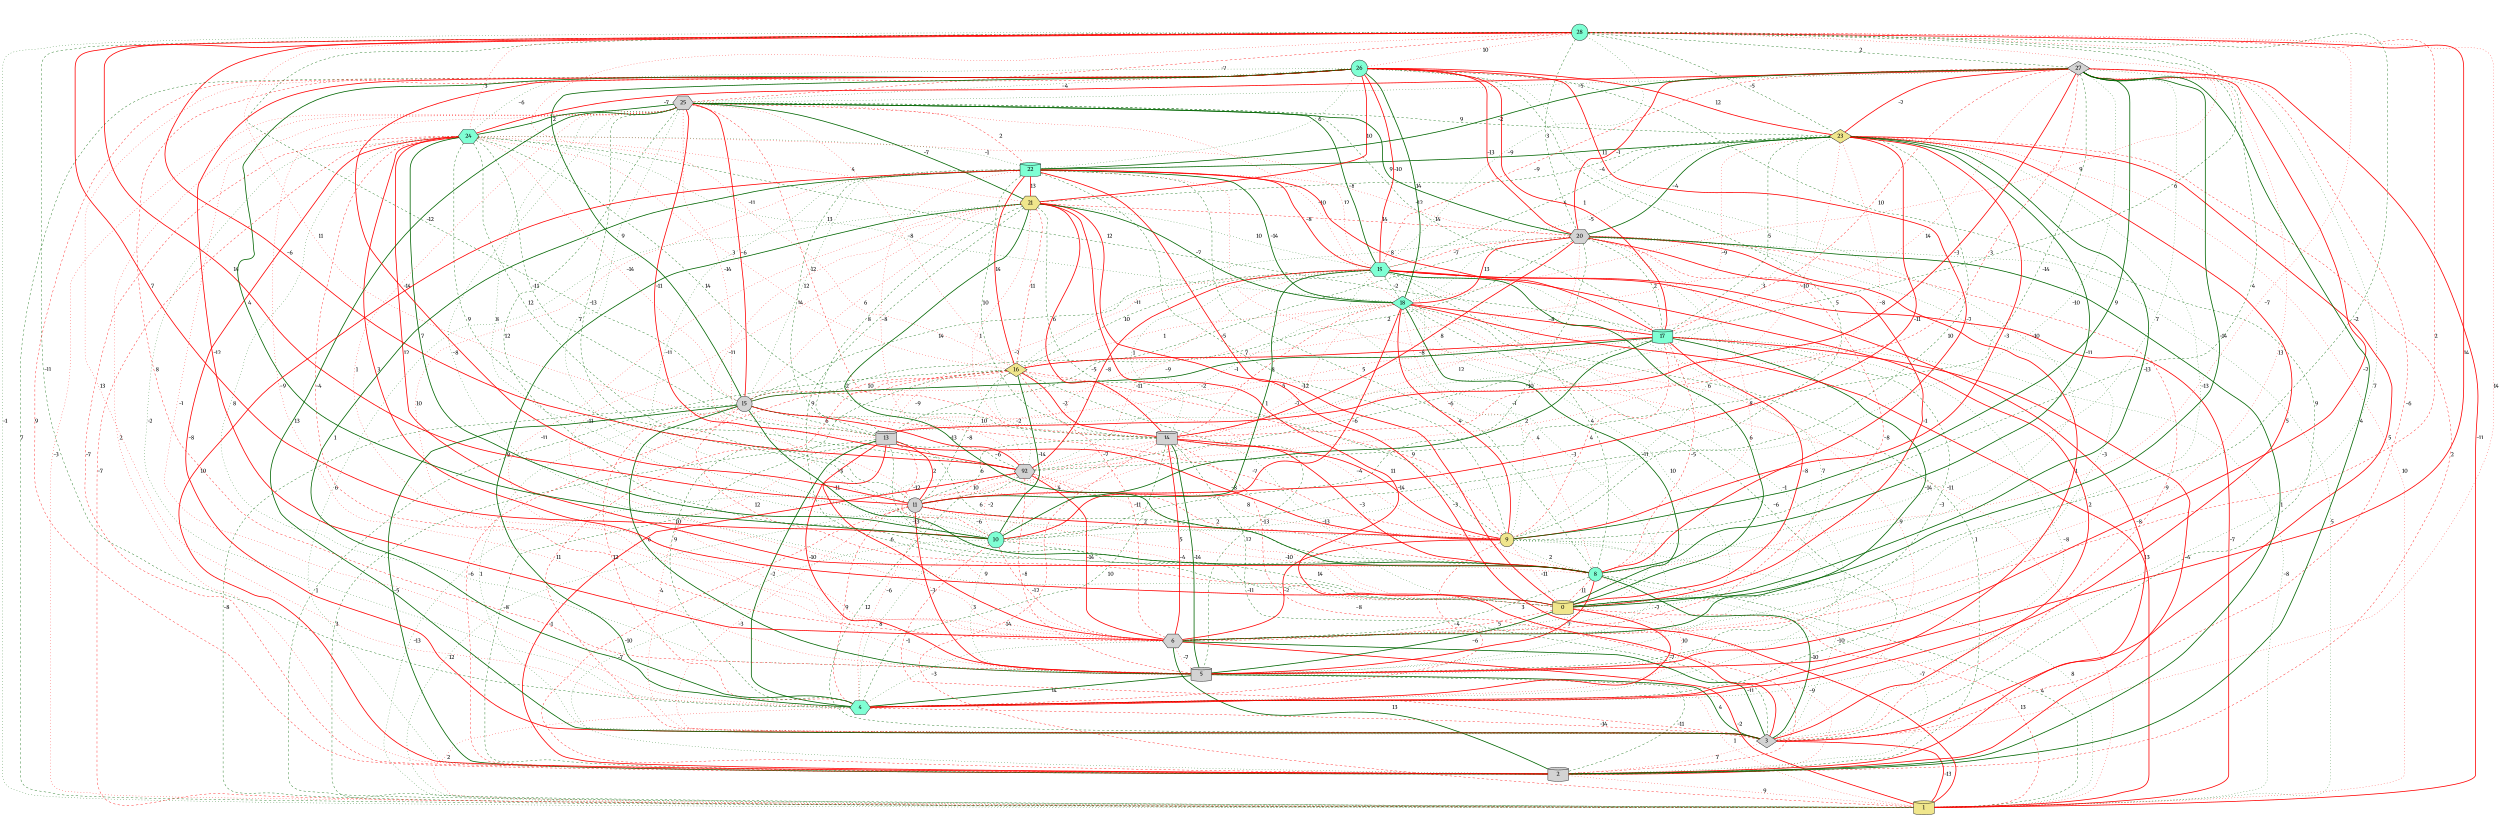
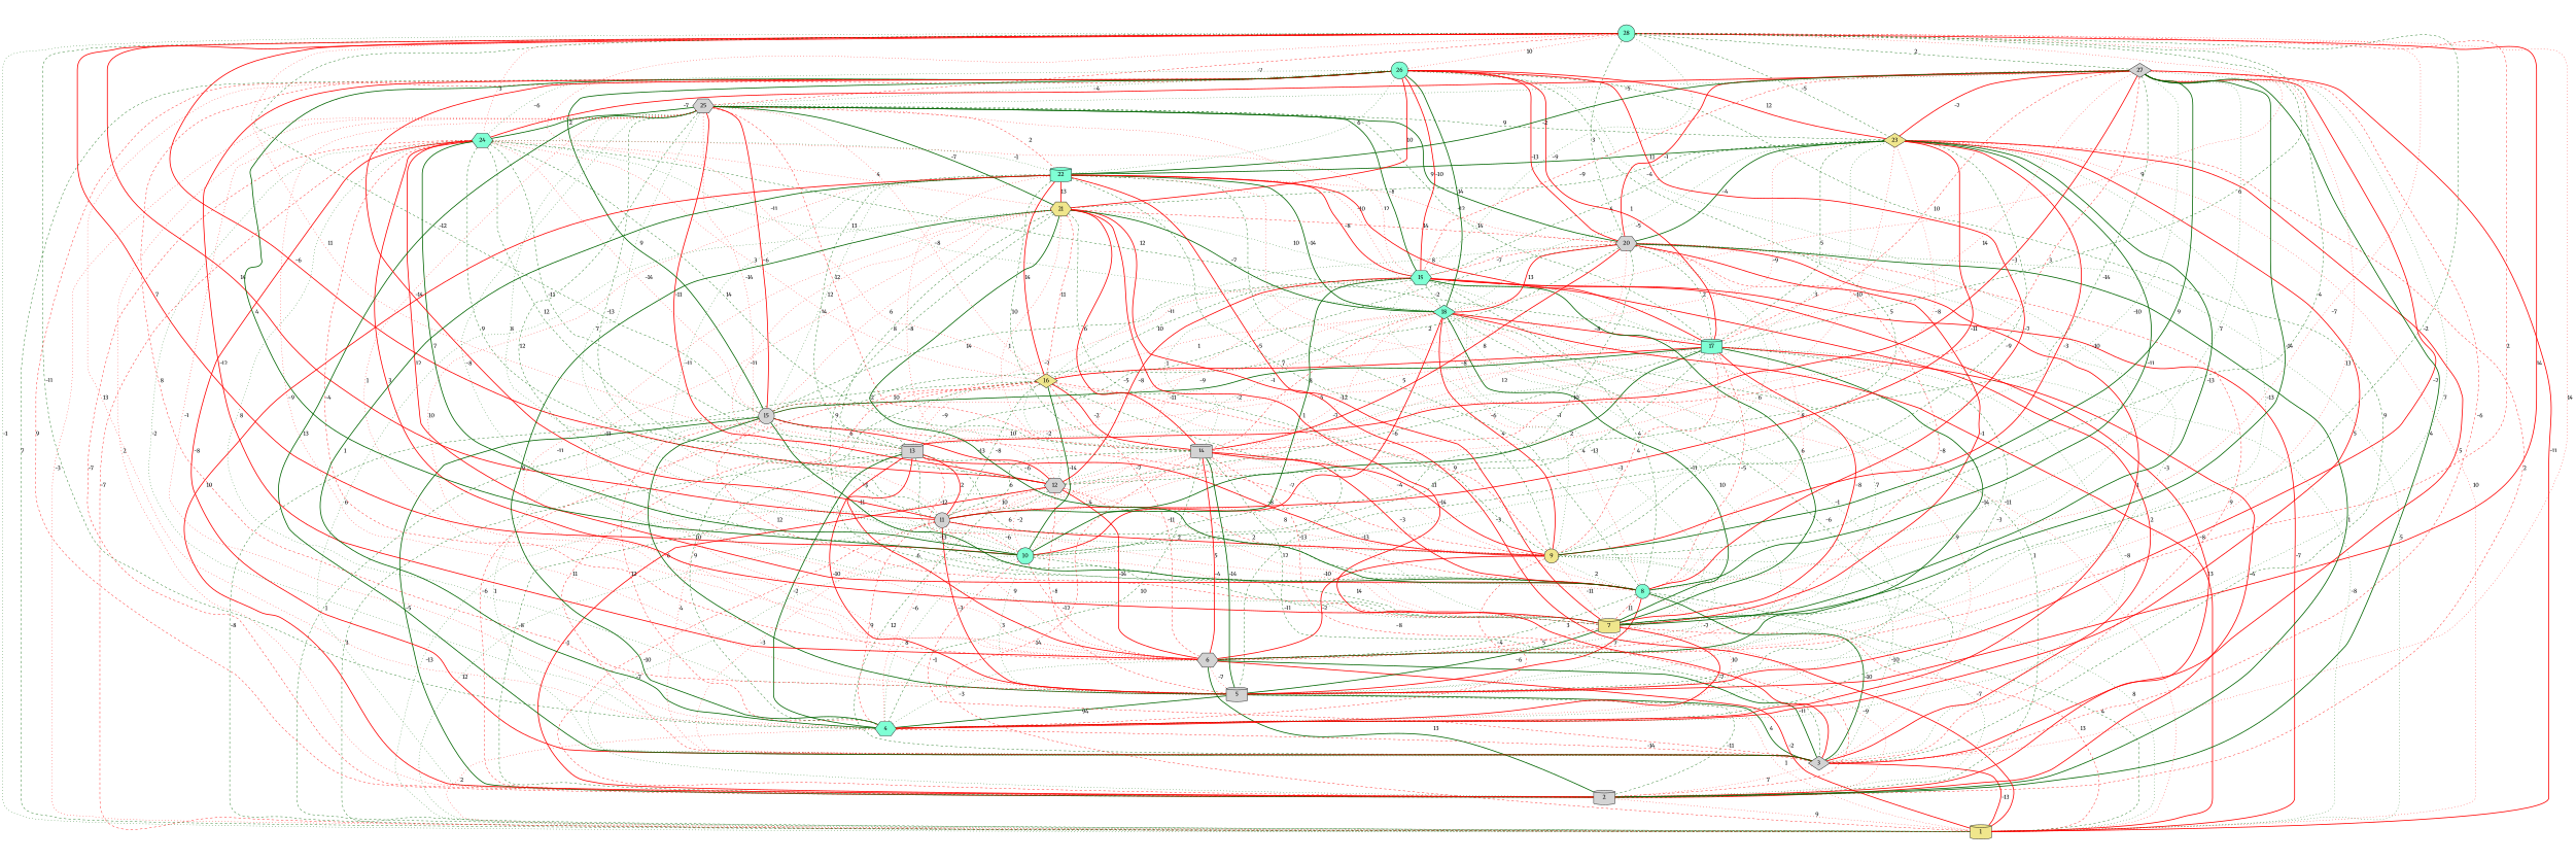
  graph {
    fontname=Merriweather
    node [fillcolor=lightgrey fontname=Merriweather shape=cylinder style=filled]
    edge [color=red fontname=Merriweather style=dotted]
    28 [fillcolor=aquamarine shape=circle]
    1 [fillcolor=khaki]
    3 [shape=diamond]
    4 [fillcolor=aquamarine shape=hexagon]
    5
    6 [shape=hexagon]
-   7 [fillcolor=khaki label=0]
+   7 [fillcolor=khaki]
    8 [fillcolor=aquamarine shape=circle]
    9 [fillcolor=khaki shape=circle]
    10 [fillcolor=aquamarine shape=circle]
    11 [shape=circle]
-   12 [shape=hexagon label=92]
+   12 [shape=hexagon]
    13
    15 [shape=circle]
    16 [fillcolor=khaki shape=diamond]
    17 [fillcolor=aquamarine]
    18 [fillcolor=aquamarine shape=diamond]
    19 [fillcolor=aquamarine shape=hexagon]
    20 [shape=hexagon]
    23 [fillcolor=khaki shape=diamond]
    24 [fillcolor=aquamarine shape=hexagon]
    25 [shape=hexagon]
    26 [fillcolor=aquamarine shape=circle]
    27 [shape=diamond]
    2
    14
    22 [fillcolor=aquamarine]
    21 [fillcolor=khaki shape=hexagon]
    28 -- 1 [color=darkgreen label=-1]
    28 -- 3 [label=14]
    28 -- 4 [color=darkgreen label=-11 style=dashed]
    28 -- 5 [label=14 style=bold]
    28 -- 6 [label=2 style=dashed]
    28 -- 7 [color=darkgreen label=-2 style=dashed]
    28 -- 8 [label=-7]
    28 -- 9 [color=darkgreen label=4 style=dashed]
    28 -- 10 [label=7 style=bold]
    28 -- 11 [label=14 style=bold]
    28 -- 12 [label=-6 style=bold]
    28 -- 13 [label=11]
    28 -- 15 [color=darkgreen label=-12 style=dashed]
    28 -- 16 [label=-11]
    28 -- 17 [color=darkgreen label=6 style=dashed]
    28 -- 18 [label=9]
    28 -- 19 [color=darkgreen label=-9]
    28 -- 20 [color=darkgreen label=3 style=dashed]
    28 -- 23 [color=darkgreen label=-5 style=dashed]
    28 -- 24 [label=3]
    28 -- 25 [label=-7 style=dashed]
    28 -- 26 [label=10]
    28 -- 27 [color=darkgreen label=2 style=dashed]
    3 -- 1 [label=-13 style=bold]
    3 -- 2 [label=7]
    4 -- 1 [label=2]
    4 -- 3 [label=-14 style=dashed]
    5 -- 1 [label=1]
    5 -- 3 [color=darkgreen label=4 style=bold]
-   5 -- 4 [color=darkgreen label=14 style=bold]
+   5 -- 4 [color=darkgreen label=94 style=bold]
    5 -- 2 [color=darkgreen label=-11 style=dashed]
    6 -- 1 [label=-2 style=bold]
    6 -- 3 [color=darkgreen label=-11 style=bold]
    6 -- 4 [color=darkgreen label=-3]
    6 -- 5 [label=-7]
    6 -- 2 [color=darkgreen label=13 style=bold]
    7 -- 1 [label=13 style=dashed]
    7 -- 4 [label=-7 style=bold]
    7 -- 5 [color=darkgreen label=-6 style=bold]
    7 -- 6 [label=5 style=dashed]
    7 -- 2 [label=-9]
    8 -- 1 [color=darkgreen label=4 style=dashed]
    8 -- 3 [color=darkgreen label=-10 style=bold]
    8 -- 4 [label=10]
    8 -- 5 [label=7 style=bold]
    8 -- 6 [color=darkgreen label=3 style=dashed]
    8 -- 7 [label=11 style=dashed]
    8 -- 2 [color=darkgreen label=-7]
    9 -- 1 [color=darkgreen label=8]
    9 -- 3 [color=darkgreen label=-10]
    9 -- 4 [label=-4 style=dashed]
    9 -- 5 [color=darkgreen label=-7]
    9 -- 6 [label=-2 style=bold]
    9 -- 7 [label=-11]
    9 -- 8 [color=darkgreen label=2]
    10 -- 3 [label=-1 style=dashed]
    10 -- 4 [color=darkgreen label=8]
    10 -- 5 [color=darkgreen label=3]
    10 -- 6 [label=-12 style=dashed]
    10 -- 7 [color=darkgreen label=14 style=dashed]
    10 -- 8 [label=-4]
    10 -- 2 [color=darkgreen label=-7]
    11 -- 1 [color=darkgreen label=12]
    11 -- 3 [label=-3]
    11 -- 4 [label=9 style=dashed]
    11 -- 5 [label=-3 style=bold]
    11 -- 6 [label=9]
    11 -- 7 [label=-10]
    11 -- 9 [label=2 style=bold]
    11 -- 10 [color=darkgreen label=-6]
    11 -- 2 [label=-10 style=dashed]
    12 -- 1 [color=darkgreen label=-13]
    12 -- 3 [color=darkgreen label=12 style=dashed]
    12 -- 4 [label=-6]
    12 -- 5 [label=-8 style=dashed]
    12 -- 6 [label=-14 style=bold]
    12 -- 7 [label=12]
    12 -- 8 [label=2 style=dashed]
    12 -- 9 [label=8]
    12 -- 10 [label=-2]
    12 -- 11 [label=10 style=dashed]
    12 -- 2 [label=-1 style=bold]
    13 -- 1 [color=darkgreen label=3 style=dashed]
    13 -- 3 [label=4]
    13 -- 4 [color=darkgreen label=-2 style=bold]
    13 -- 5 [label=-10 style=bold]
    13 -- 6 [label=6 style=bold]
    13 -- 7 [color=darkgreen label=-13 style=dashed]
    13 -- 8 [color=darkgreen label=6 style=dashed]
    13 -- 9 [label=-8 style=bold]
    13 -- 10 [label=-12 style=dashed]
    13 -- 11 [label=2 style=bold]
    13 -- 12 [color=darkgreen label=-6 style=dashed]
    13 -- 2 [color=darkgreen label=-8 style=dashed]
    15 -- 1 [color=darkgreen label=-8 style=dashed]
    15 -- 3 [color=darkgreen label=1]
    15 -- 4 [label=12 style=dashed]
    15 -- 5 [color=darkgreen label=6 style=bold]
    15 -- 6 [label=10]
    15 -- 7 [label=12 style=dashed]
    15 -- 8 [color=darkgreen label=-11 style=bold]
    15 -- 9 [label=-7 style=dashed]
    15 -- 10 [color=darkgreen label=-9]
    15 -- 12 [label=-13 style=bold]
    15 -- 13 [color=darkgreen label=6 style=dashed]
    15 -- 2 [color=darkgreen label=-5 style=bold]
    15 -- 14 [color=darkgreen label=10]
    16 -- 1 [color=darkgreen label=1 style=dashed]
    16 -- 3 [label=11 style=dashed]
    16 -- 4 [color=darkgreen label=9 style=dashed]
    16 -- 5 [color=darkgreen label=-13 style=dashed]
    16 -- 6 [label=-11 style=dashed]
    16 -- 8 [label=-4]
    16 -- 9 [label=9 style=dashed]
    16 -- 10 [color=darkgreen label=-14 style=bold]
    16 -- 11 [color=darkgreen label=-8 style=dashed]
    16 -- 12 [color=darkgreen label=-2]
    16 -- 13 [label=-9]
    16 -- 15 [label=10 style=dashed]
    16 -- 2 [label=-6 style=dashed]
    16 -- 14 [label=-2 style=bold]
    17 -- 1 [color=darkgreen label=-8]
    17 -- 3 [color=darkgreen label=-8]
    17 -- 5 [color=darkgreen label=-3 style=dashed]
    17 -- 6 [color=darkgreen label=-14 style=bold]
    17 -- 7 [label=-8 style=bold]
    17 -- 8 [label=-5 style=dashed]
    17 -- 9 [label=4 style=dashed]
+   17 -- 10 [color=darkgreen label=-13 style=dashed]
    17 -- 11 [color=darkgreen label=2 style=bold]
    17 -- 12 [color=darkgreen label=-6 style=dashed]
    17 -- 13 [label=5]
    17 -- 15 [color=darkgreen label=-1 style=bold]
    17 -- 16 [label=-8 style=bold]
    17 -- 2 [label=-4 style=bold]
    18 -- 1 [label=13 style=bold]
    18 -- 3 [label=9]
    18 -- 4 [color=darkgreen label=-6 style=dashed]
    18 -- 6 [color=darkgreen label=10]
    18 -- 7 [color=darkgreen label=-11 style=bold]
    18 -- 8 [label=4]
    18 -- 9 [label=4 style=bold]
    18 -- 10 [label=-6 style=bold]
    18 -- 11 [label=-7]
    18 -- 12 [color=darkgreen label=-2]
    18 -- 13 [label=-9]
    18 -- 16 [label=1]
    18 -- 17 [label=-8 style=bold]
    18 -- 2 [color=darkgreen label=1 style=dashed]
    18 -- 14 [label=8 style=dashed]
    19 -- 1 [label=-7 style=bold]
    19 -- 3 [label=2 style=bold]
    19 -- 4 [color=darkgreen label=-1]
    19 -- 5 [color=darkgreen label=7]
    19 -- 6 [color=darkgreen label=-3]
    19 -- 7 [color=darkgreen label=6 style=bold]
    19 -- 8 [color=darkgreen label=4 style=dashed]
    19 -- 9 [color=darkgreen label=-1]
    19 -- 10 [color=darkgreen label=1 style=bold]
    19 -- 11 [label=-11]
    19 -- 12 [label=-8 style=bold]
    19 -- 13 [label=-2]
    19 -- 15 [color=darkgreen label=14 style=dashed]
    19 -- 16 [color=darkgreen label=10 style=dashed]
    19 -- 18 [color=darkgreen label=-2 style=dashed]
    19 -- 2 [label=-8 style=bold]
    19 -- 14 [color=darkgreen label=1]
    20 -- 1 [color=darkgreen label=5]
    20 -- 3 [label=9 style=dashed]
    20 -- 4 [label=1 style=bold]
    20 -- 5 [color=darkgreen label=-3]
    20 -- 6 [label=-8 style=dashed]
    20 -- 7 [label=-1 style=bold]
    20 -- 8 [label=8]
    20 -- 9 [color=darkgreen label=6]
    20 -- 10 [color=darkgreen label=10 style=dashed]
    20 -- 11 [label=12]
    20 -- 13 [color=darkgreen label=-5 style=dashed]
    20 -- 15 [color=darkgreen label=2 style=dashed]
    20 -- 16 [color=darkgreen label=-11]
    20 -- 17 [color=darkgreen label=2 style=dashed]
    20 -- 18 [label=13 style=bold]
    20 -- 19 [label=-7 style=dashed]
    20 -- 2 [color=darkgreen label=1 style=bold]
    20 -- 14 [label=8 style=bold]
    23 -- 1 [label=10]
    23 -- 3 [label=5 style=bold]
    23 -- 4 [label=5 style=bold]
    23 -- 6 [color=darkgreen label=-13]
    23 -- 7 [color=darkgreen label=-13 style=bold]
    23 -- 8 [color=darkgreen label=-11 style=bold]
    23 -- 9 [label=-3 style=bold]
-   23 -- 10 [color=darkgreen label=10 style=dashed]
+   23 -- 10 [color=darkgreen label=-9 style=dashed]
    23 -- 11 [label=-11 style=bold]
    23 -- 12 [label=-8]
    23 -- 13 [color=darkgreen label=3]
    23 -- 16 [label=-9]
    23 -- 17 [color=darkgreen label=5 style=dashed]
    23 -- 18 [color=darkgreen label=-5]
    23 -- 19 [color=darkgreen label=4 style=dashed]
    23 -- 20 [color=darkgreen label=-4 style=bold]
    23 -- 2 [label=2 style=dashed]
    23 -- 14 [label=-10]
    23 -- 22 [color=darkgreen label=11 style=bold]
    23 -- 21 [color=darkgreen label=-4 style=dashed]
    24 -- 1 [label=-7 style=dashed]
    24 -- 3 [label=-8 style=bold]
    24 -- 4 [color=darkgreen label=-2]
    24 -- 5 [color=darkgreen label=8]
    24 -- 6 [label=-4 style=dashed]
    24 -- 7 [label=3 style=bold]
    24 -- 8 [label=12 style=bold]
    24 -- 10 [color=darkgreen label=7 style=bold]
    24 -- 11 [color=darkgreen label=9 style=dashed]
    24 -- 12 [color=darkgreen label=12 style=dashed]
    24 -- 13 [color=darkgreen label=-11 style=dashed]
    24 -- 15 [label=-14]
    24 -- 16 [label=3]
    24 -- 17 [color=darkgreen label=12 style=dashed]
    24 -- 18 [color=darkgreen label=13]
    24 -- 19 [label=12]
    24 -- 2 [label=-7 style=dashed]
    24 -- 14 [color=darkgreen label=14 style=dashed]
    24 -- 22 [color=darkgreen label=-1]
    24 -- 21 [label=4]
    25 -- 1 [label=-3]
    25 -- 3 [color=darkgreen label=13 style=bold]
    25 -- 4 [label=-1]
    25 -- 5 [label=-9]
    25 -- 6 [label=1]
    25 -- 7 [color=darkgreen label=-8]
    25 -- 8 [color=darkgreen label=12 style=dashed]
    25 -- 9 [color=darkgreen label=7]
    25 -- 10 [color=darkgreen label=8]
    25 -- 11 [color=darkgreen label=-13 style=dashed]
    25 -- 12 [label=-11 style=bold]
    25 -- 13 [label=-14]
    25 -- 15 [label=-6 style=bold]
    25 -- 16 [label=-8]
    25 -- 17 [color=darkgreen label=14 style=dashed]
    25 -- 18 [label=-10]
    25 -- 19 [color=darkgreen label=-8 style=bold]
    25 -- 20 [color=darkgreen label=9 style=bold]
    25 -- 23 [color=darkgreen label=9 style=dashed]
    25 -- 24 [color=darkgreen label=2 style=bold]
    25 -- 2 [label=2]
    25 -- 14 [label=12 style=dashed]
    25 -- 22 [label=2 style=dashed]
    25 -- 21 [color=darkgreen label=-7 style=bold]
    26 -- 1 [color=darkgreen label=7 style=dashed]
    26 -- 3 [color=darkgreen label=9 style=dashed]
    26 -- 4 [label=13]
    26 -- 5 [label=8 style=dashed]
    26 -- 6 [label=-12 style=bold]
    26 -- 7 [color=darkgreen label=-10]
    26 -- 8 [label=-7 style=bold]
    26 -- 9 [color=darkgreen label=5 style=dashed]
    26 -- 10 [color=darkgreen label=4 style=bold]
    26 -- 11 [label=-14 style=bold]
    26 -- 15 [color=darkgreen label=9 style=bold]
    26 -- 17 [label=1 style=bold]
    26 -- 18 [color=darkgreen label=14 style=bold]
    26 -- 19 [label=-10 style=bold]
    26 -- 20 [label=-13 style=bold]
    26 -- 23 [label=12 style=bold]
    26 -- 24 [color=darkgreen label=-6]
    26 -- 25 [color=darkgreen label=-4]
    26 -- 2 [label=9 style=dashed]
    26 -- 22 [color=darkgreen label=6]
    26 -- 21 [label=10 style=bold]
    27 -- 1 [label=-11 style=bold]
    27 -- 3 [label=-6 style=dashed]
    27 -- 4 [color=darkgreen label=7]
    27 -- 5 [label=-2 style=bold]
    27 -- 6 [label=13]
    27 -- 7 [color=darkgreen label=-14 style=bold]
    27 -- 8 [color=darkgreen label=7]
    27 -- 9 [color=darkgreen label=9 style=bold]
    27 -- 10 [color=darkgreen label=-10]
    27 -- 12 [color=darkgreen label=-14 style=dashed]
    27 -- 13 [label=-3 style=bold]
    27 -- 15 [label=14]
    27 -- 17 [label=10 style=dashed]
    27 -- 19 [label=-9 style=dashed]
    27 -- 20 [label=-1 style=bold]
    27 -- 23 [label=-2 style=bold]
    27 -- 24 [label=-7 style=bold]
    27 -- 25 [color=darkgreen label=-5]
    27 -- 2 [color=darkgreen label=4 style=bold]
    27 -- 14 [label=3 style=dashed]
    27 -- 22 [color=darkgreen label=-2 style=bold]
    2 -- 1 [label=9]
    14 -- 1 [label=14 style=dashed]
    14 -- 3 [color=darkgreen label=-11 style=dashed]
    14 -- 4 [color=darkgreen label=10 style=dashed]
    14 -- 5 [color=darkgreen label=-14 style=bold]
    14 -- 6 [label=5 style=bold]
    14 -- 7 [color=darkgreen label=-13]
    14 -- 8 [label=-3 style=bold]
    14 -- 9 [label=-14 style=bold]
    14 -- 10 [label=4]
    14 -- 11 [color=darkgreen label=6 style=dashed]
    14 -- 12 [label=-7]
    14 -- 2 [label=-8 style=dashed]
    22 -- 1 [label=-11]
    22 -- 4 [color=darkgreen label=1 style=bold]
    22 -- 6 [label=10]
    22 -- 7 [label=-12 style=bold]
    22 -- 8 [color=darkgreen label=5 style=dashed]
    22 -- 9 [color=darkgreen label=7 style=dashed]
    22 -- 10 [color=darkgreen label=-11]
    22 -- 12 [label=-8]
    22 -- 13 [color=darkgreen label=14 style=dashed]
    22 -- 15 [color=darkgreen label=12]
    22 -- 16 [label=14 style=bold]
    22 -- 17 [label=8 style=bold]
    22 -- 18 [color=darkgreen label=-14 style=bold]
    22 -- 19 [label=-8 style=bold]
    22 -- 20 [label=-12]
    22 -- 2 [label=10 style=bold]
    22 -- 14 [color=darkgreen label=10 style=dashed]
    22 -- 21 [label=13 style=bold]
    21 -- 1 [label=-3 style=bold]
    21 -- 3 [label=11 style=bold]
    21 -- 4 [color=darkgreen label=9 style=bold]
    21 -- 5 [label=-11]
    21 -- 6 [label=-11]
    21 -- 7 [color=darkgreen label=9 style=dashed]
    21 -- 8 [color=darkgreen label=2 style=bold]
    21 -- 9 [color=darkgreen label=-5 style=dashed]
    21 -- 11 [label=-11]
    21 -- 12 [label=1]
    21 -- 13 [color=darkgreen label=8 style=dashed]
    21 -- 15 [label=6]
    21 -- 16 [label=11 style=dashed]
    21 -- 18 [color=darkgreen label=-7 style=bold]
    21 -- 19 [color=darkgreen label=10]
    21 -- 20 [label=14 style=dashed]
    21 -- 2 [color=darkgreen label=6]
    21 -- 14 [label=6 style=bold]
  }
